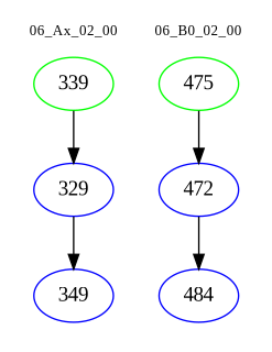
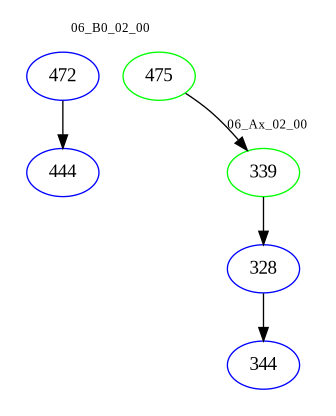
  digraph {
    fontname="Liberation Serif"
    node [color=blue fontname="Liberation Serif"]
    edge [color=black fontname="Liberation Serif"]
    n1 [color=green label=339]
-   n2 [label=329]
-   n3 [label=349]
+   n2 [label=328]
+   n3 [label=344]
    n4 [color=green label=475]
    n5 [label=472]
-   n6 [label=484]
+   n6 [label=444]
    subgraph cluster_1 {
      color=white
      fontsize=10
      label="06_Ax_02_00"
      n1
      n2
      n3
    }
    subgraph cluster_2 {
      color=white
      fontsize=10
      label="06_B0_02_00"
      n4
      n5
      n6
    }
    n1 -> n2
    n2 -> n3
-   n4 -> n5
+   n4 -> n1
    n5 -> n6
  }
